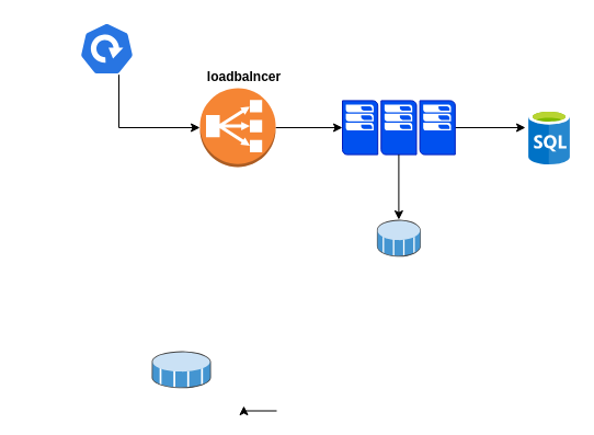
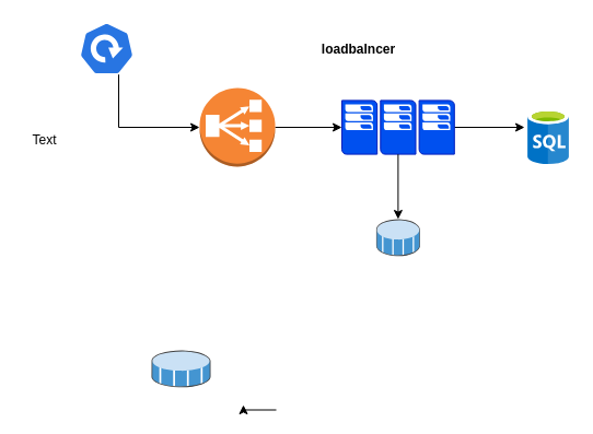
  <mxCell id="0" />
  <mxCell id="1" parent="0" />
  <mxCell id="2" style="edgeStyle=orthogonalEdgeStyle;rounded=0;orthogonalLoop=1;jettySize=auto;html=1;exitX=1;exitY=0.5;exitDx=0;exitDy=0;exitPerimeter=0;" edge="1" parent="1" source="3" target="6"><mxGeometry relative="1" as="geometry" /></mxCell>
  <mxCell id="3" value="" style="outlineConnect=0;dashed=0;verticalLabelPosition=bottom;verticalAlign=top;align=center;html=1;shape=mxgraph.aws3.classic_load_balancer;fillColor=#F58534;gradientColor=none;" vertex="1" parent="1"><mxGeometry x="182" y="80" width="69" height="72" as="geometry" /></mxCell>
  <mxCell id="4" style="edgeStyle=orthogonalEdgeStyle;rounded=0;orthogonalLoop=1;jettySize=auto;html=1;exitX=0.5;exitY=1;exitDx=0;exitDy=0;exitPerimeter=0;fontFamily=Helvetica;" edge="1" parent="1"><mxGeometry relative="1" as="geometry"><mxPoint x="222" y="370" as="targetPoint" /><mxPoint x="252" y="374.5" as="sourcePoint" /></mxGeometry></mxCell>
  <mxCell id="5" style="edgeStyle=orthogonalEdgeStyle;rounded=0;orthogonalLoop=1;jettySize=auto;html=1;entryX=-0.079;entryY=0.32;entryDx=0;entryDy=0;entryPerimeter=0;" edge="1" parent="1" source="6" target="12"><mxGeometry relative="1" as="geometry" /></mxCell>
  <mxCell id="6" value="" style="pointerEvents=1;shadow=0;dashed=0;html=1;strokeColor=#001DBC;fillColor=#0050ef;labelPosition=center;verticalLabelPosition=bottom;verticalAlign=top;align=center;outlineConnect=0;shape=mxgraph.veeam.cluster;fontColor=#ffffff;" vertex="1" parent="1"><mxGeometry x="312" y="91.4" width="102.8" height="49.2" as="geometry" /></mxCell>
  <mxCell id="7" style="edgeStyle=orthogonalEdgeStyle;rounded=0;orthogonalLoop=1;jettySize=auto;html=1;exitX=0.72;exitY=0.99;exitDx=0;exitDy=0;exitPerimeter=0;entryX=0;entryY=0.5;entryDx=0;entryDy=0;entryPerimeter=0;" edge="1" parent="1" source="8" target="3"><mxGeometry relative="1" as="geometry" /></mxCell>
  <mxCell id="8" value="" style="html=1;dashed=0;whitespace=wrap;fillColor=#2875E2;strokeColor=#ffffff;points=[[0.005,0.63,0],[0.1,0.2,0],[0.9,0.2,0],[0.5,0,0],[0.995,0.63,0],[0.72,0.99,0],[0.5,1,0],[0.28,0.99,0]];shape=mxgraph.kubernetes.icon;prIcon=deploy" vertex="1" parent="1"><mxGeometry x="72" y="20" width="50" height="48" as="geometry" /></mxCell>
  <mxCell id="9" value="" style="shadow=0;dashed=0;html=1;labelPosition=center;verticalLabelPosition=bottom;verticalAlign=top;align=center;outlineConnect=0;shape=mxgraph.veeam.3d.datastore_volume;" vertex="1" parent="1"><mxGeometry x="138" y="320" width="54" height="34" as="geometry" /></mxCell>
- <mxCell id="10" value="loadbalncer" style="text;html=1;align=center;verticalAlign=middle;resizable=0;points=[];autosize=1;fontStyle=1;fontFamily=Helvetica;" vertex="1" parent="1"><mxGeometry x="182" y="60" width="80" height="20" as="geometry" /></mxCell>
+ <mxCell id="10" value="loadbalncer" style="text;html=1;align=center;verticalAlign=middle;resizable=0;points=[];autosize=1;fontStyle=1;fontFamily=Helvetica;" vertex="1" parent="1"><mxGeometry x="287" y="35" width="80" height="20" as="geometry" /></mxCell>
+ <mxCell id="11" value="Text" style="text;html=1;align=center;verticalAlign=middle;resizable=0;points=[];autosize=1;" vertex="1" parent="1"><mxGeometry x="20" y="118" width="40" height="20" as="geometry" /></mxCell>
  <mxCell id="12" value="" style="aspect=fixed;html=1;points=[];align=center;image;fontSize=12;image=img/lib/mscae/SQL_Database_generic.svg;" vertex="1" parent="1"><mxGeometry x="482" y="100" width="38" height="50" as="geometry" /></mxCell>
  <mxCell id="13" value="" style="shadow=0;dashed=0;html=1;labelPosition=center;verticalLabelPosition=bottom;verticalAlign=top;align=center;outlineConnect=0;shape=mxgraph.veeam.3d.datastore_volume;fontFamily=Verdana;fontStyle=1" vertex="1" parent="1"><mxGeometry x="343.4" y="200" width="40" height="34" as="geometry" /></mxCell>
  <mxCell id="14" value="" style="edgeStyle=orthogonalEdgeStyle;rounded=0;orthogonalLoop=1;jettySize=auto;html=1;" edge="1" parent="1" source="6" target="13"><mxGeometry relative="1" as="geometry"><mxPoint x="363.4" y="140.6" as="sourcePoint" /><mxPoint x="373.4" y="220.6" as="targetPoint" /></mxGeometry></mxCell>
